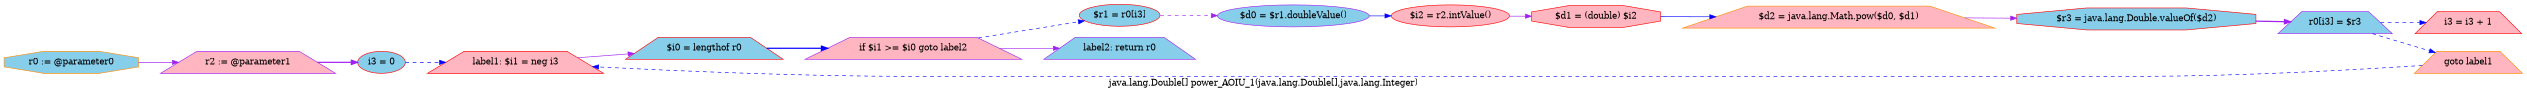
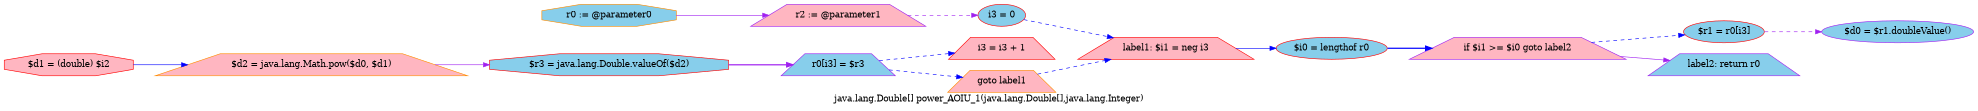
  digraph {
    label="java.lang.Double[] power_AOIU_1(java.lang.Double[],java.lang.Integer)"
    rankdir=LR
    node [color=red fillcolor=skyblue shape=trapezium style=filled]
    edge [color=blue style=solid]
    n1 [color=darkorange label="r0 := @parameter0" shape=octagon]
    n2 [color=purple fillcolor=lightpink label="r2 := @parameter1"]
    n3 [label="i3 = 0" shape=ellipse]
    n4 [fillcolor=lightpink label="label1: $i1 = neg i3"]
-   n5 [label="$i0 = lengthof r0"]
+   n5 [label="$i0 = lengthof r0" shape=ellipse]
    n6 [color=purple fillcolor=lightpink label="if $i1 >= $i0 goto label2"]
    n7 [label="$r1 = r0[i3]" shape=ellipse]
    n8 [color=purple label="label2: return r0"]
    n9 [color=purple label="$d0 = $r1.doubleValue()" shape=ellipse]
-   n10 [fillcolor=lightpink label="$i2 = r2.intValue()" shape=ellipse]
    n11 [fillcolor=lightpink label="$d1 = (double) $i2" shape=octagon]
    n12 [color=darkorange fillcolor=lightpink label="$d2 = java.lang.Math.pow($d0, $d1)"]
    n13 [label="$r3 = java.lang.Double.valueOf($d2)" shape=octagon]
    n14 [color=purple label="r0[i3] = $r3"]
    n15 [fillcolor=lightpink label="i3 = i3 + 1"]
    n16 [color=darkorange fillcolor=lightpink label="goto label1"]
    n1 -> n2 [color=purple]
-   n2 -> n3 [color=purple style=bold]
+   n2 -> n3 [color=purple style=dashed]
    n3 -> n4 [style=dashed]
-   n4 -> n5 [color=purple]
+   n4 -> n5
    n5 -> n6 [style=bold]
    n6 -> n7 [style=dashed]
    n6 -> n8 [color=purple]
    n7 -> n9 [color=purple style=dashed]
-   n9 -> n10
-   n10 -> n11 [color=purple]
    n11 -> n12
    n12 -> n13 [color=purple]
    n13 -> n14 [color=purple style=bold]
    n14 -> n15 [style=dashed]
    n14 -> n16 [style=dashed]
    n16 -> n4 [style=dashed]
  }
